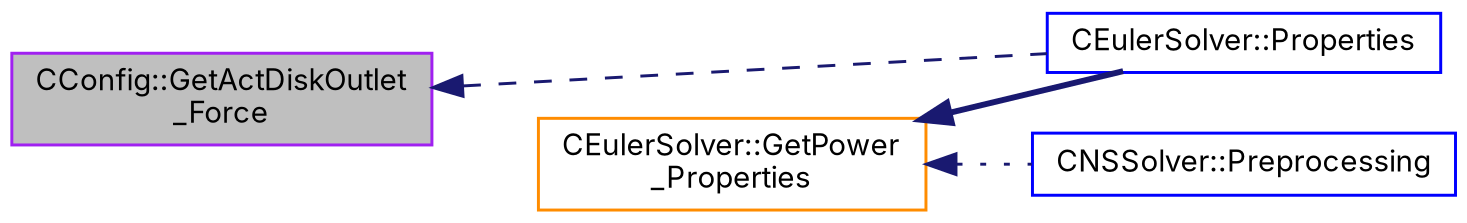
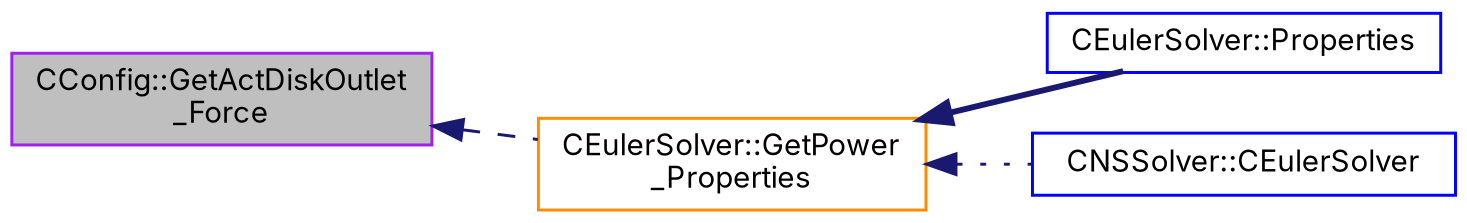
  digraph {
    fontname=Inter
    rankdir=LR
    node [color=blue fillcolor=white fontname=Inter fontsize=10 shape=record style=filled]
    edge [color=midnightblue dir=back fontname=Inter fontsize=10 labelfontname=Helvetica labelfontsize=10]
    n1 [color=purple fillcolor=grey75 fontcolor=black height=0.2 label="CConfig::GetActDiskOutlet\l_Force" width=0.4]
    n2 [color=darkorange height=0.2 label="CEulerSolver::GetPower\l_Properties" width=0.4]
    n3 [height=0.2 label="CEulerSolver::Properties" width=0.4]
-   n4 [height=0.2 label="CNSSolver::Preprocessing" width=0.4]
-   n1 -> n3 [style=dashed]
+   n4 [height=0.2 label="CNSSolver::CEulerSolver" width=0.4]
+   n1 -> n2 [style=dashed]
    n2 -> n3 [style=bold]
    n2 -> n4 [style=dotted]
  }
